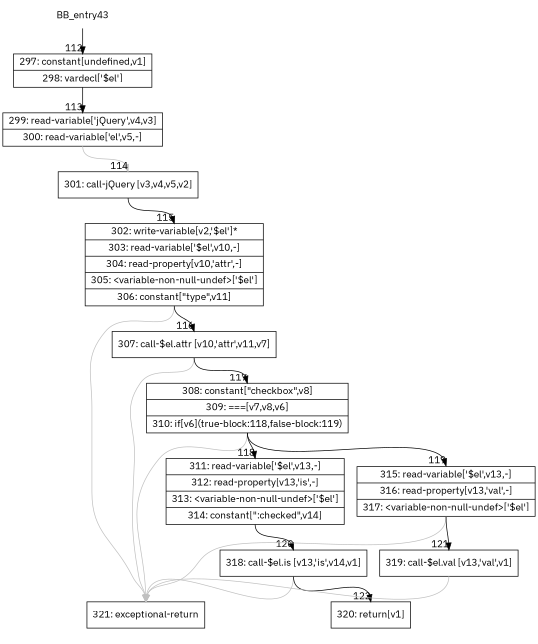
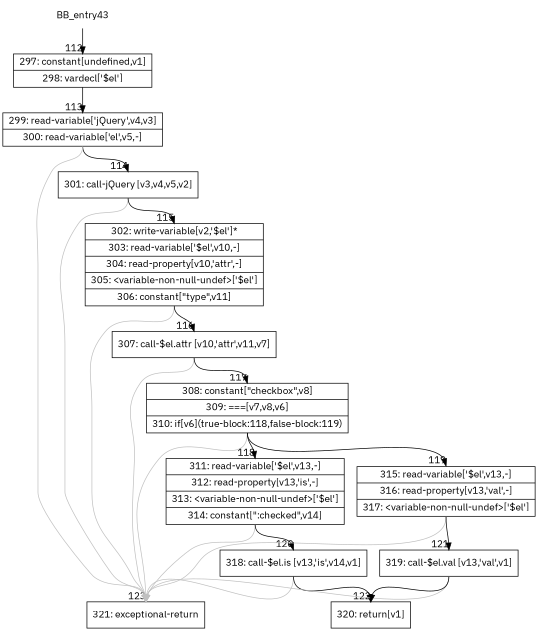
  digraph {
    fontname="IBM Plex Sans"
    rankdir=TD
    node [fontname="IBM Plex Sans" shape=record]
    edge [fontname="IBM Plex Sans" headport=n tailport=s]
    n1 [label=BB_entry43 shape=none]
    n2 [label="{297: constant[undefined,v1]|298: vardecl['$el']}"]
    n3 [label="{299: read-variable['jQuery',v4,v3]|300: read-variable['el',v5,-]}"]
    n4 [label="{301: call-jQuery [v3,v4,v5,v2]}"]
    n5 [label="{321: exceptional-return}"]
    n6 [label="{302: write-variable[v2,'$el']*|303: read-variable['$el',v10,-]|304: read-property[v10,'attr',-]|305: \<variable-non-null-undef\>['$el']|306: constant[\"type\",v11]}"]
    n7 [label="{307: call-$el.attr [v10,'attr',v11,v7]}"]
    n8 [label="{308: constant[\"checkbox\",v8]|309: ===[v7,v8,v6]|310: if[v6](true-block:118,false-block:119)}"]
    n9 [label="{311: read-variable['$el',v13,-]|312: read-property[v13,'is',-]|313: \<variable-non-null-undef\>['$el']|314: constant[\":checked\",v14]}"]
    n10 [label="{315: read-variable['$el',v13,-]|316: read-property[v13,'val',-]|317: \<variable-non-null-undef\>['$el']}"]
    n11 [label="{318: call-$el.is [v13,'is',v14,v1]}"]
    n12 [label="{319: call-$el.val [v13,'val',v1]}"]
    n13 [label="{320: return[v1]}"]
    n1 -> n2 [headlabel="    112"]
    n2 -> n3 [headlabel="      113"]
-   n3 -> n4 [headlabel="      114" color=gray]
+   n3 -> n4 [headlabel="      114"]
+   n3 -> n5 [color=gray headlabel="      123"]
+   n4 -> n5 [color=gray]
    n4 -> n6 [headlabel="      115"]
    n6 -> n5 [color=gray]
    n6 -> n7 [headlabel="      116"]
    n7 -> n5 [color=gray]
    n7 -> n8 [headlabel="      117"]
    n8 -> n5 [color=gray]
    n8 -> n9 [headlabel="      118"]
    n8 -> n10 [headlabel="      119"]
+   n9 -> n5 [color=gray]
    n9 -> n11 [headlabel="      120"]
    n10 -> n5 [color=gray]
    n10 -> n12 [headlabel="      121"]
    n11 -> n5 [color=gray]
    n11 -> n13 [headlabel="      122"]
    n12 -> n5 [color=gray]
+   n12 -> n13
  }
